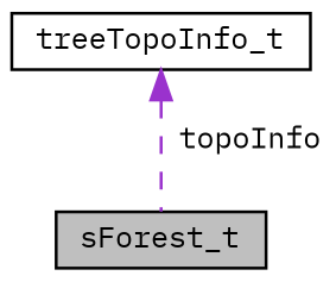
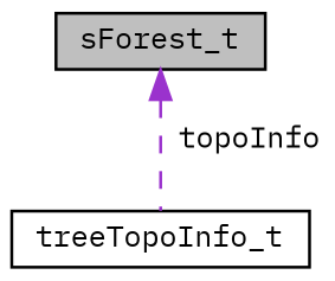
  digraph {
    fontname="IBM Plex Mono"
    node [color=black fontname="IBM Plex Mono" fontsize=10 shape=record style=filled]
    n1 [fillcolor=grey75 fontcolor=black height=0.2 label=sForest_t width=0.4]
    n2 [fillcolor=white height=0.2 label=treeTopoInfo_t width=0.4]
-   n2 -> n1 [color=darkorchid3 dir=back fontname="IBM Plex Mono" fontsize=10 label=" topoInfo" labelfontname=Helvetica labelfontsize=10 style=dashed]
+   n1 -> n2 [color=darkorchid3 dir=back fontname="IBM Plex Mono" fontsize=10 label=" topoInfo" labelfontname=Helvetica labelfontsize=10 style=dashed]
  }
